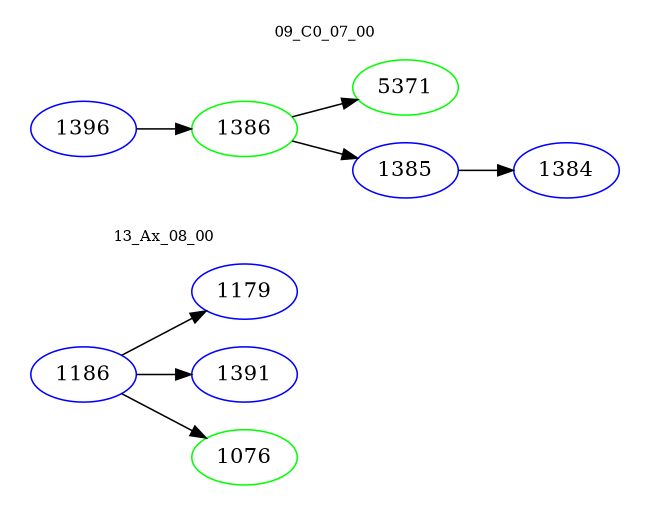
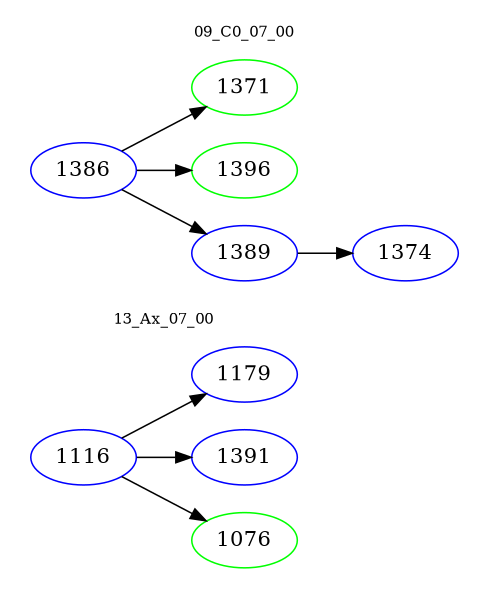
  digraph {
    rankdir=LR
    node [color=blue]
    edge [color=black]
-   n1 [label=1186]
+   n1 [label=1116]
    n2 [color=green label=1076]
    n3 [label=1391]
    n4 [label=1179]
-   n5 [color=green label=1386]
-   n6 [label=1385]
-   n7 [label=1396]
-   n8 [color=green label=5371]
-   n9 [label=1384]
+   n5 [label=1386]
+   n6 [label=1389]
+   n7 [color=green label=1396]
+   n8 [color=green label=1371]
+   n9 [label=1374]
    subgraph cluster_1 {
      color=white
      fontsize=10
-     label="13_Ax_08_00"
+     label="13_Ax_07_00"
      n1
      n2
      n3
      n4
    }
    subgraph cluster_2 {
      color=white
      fontsize=10
      label="09_C0_07_00"
      n5
      n6
      n7
      n8
      n9
    }
    n1 -> n2
    n1 -> n3
    n1 -> n4
    n5 -> n6
-   n7 -> n5
+   n5 -> n7
    n5 -> n8
    n6 -> n9
  }
